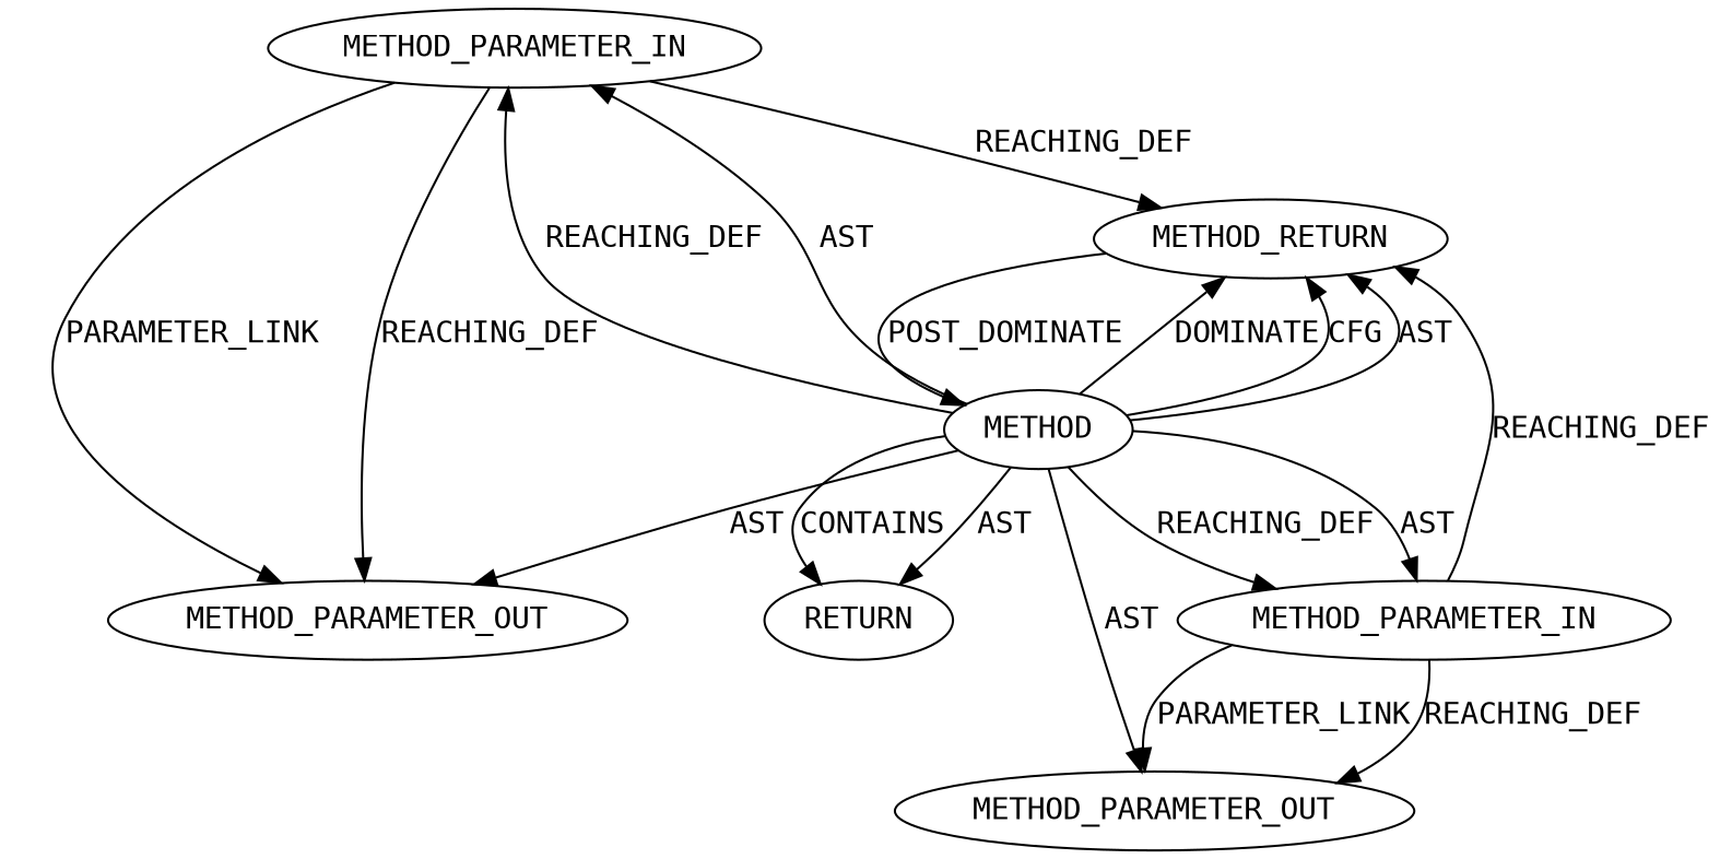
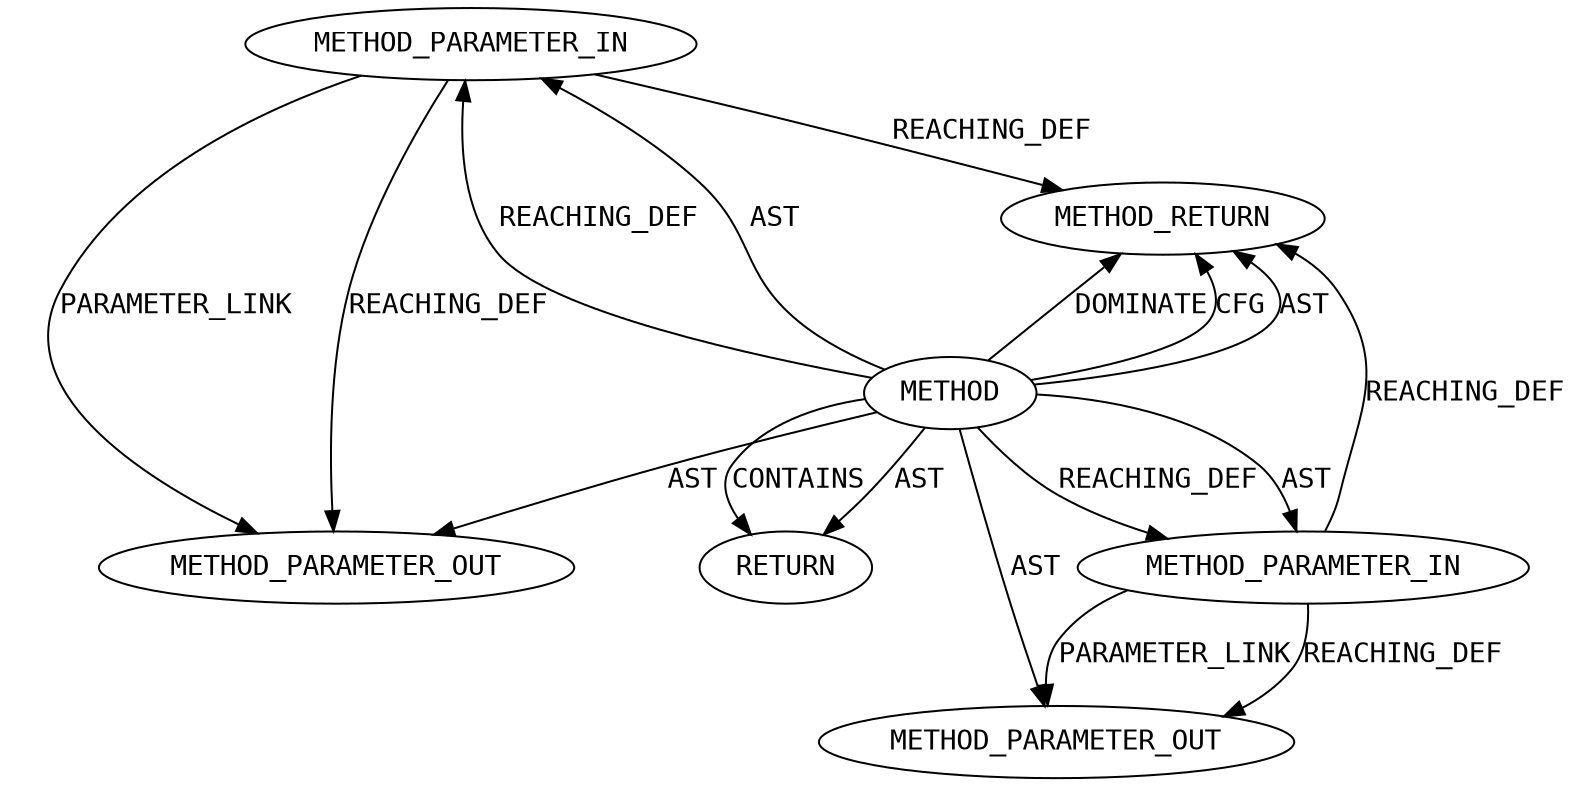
  digraph {
    fontname="DejaVu Sans Mono"
    node [CODE=p1 EVALUATION_STRATEGY=BY_VALUE IS_VARIADIC=false ORDER=1 TYPE_FULL_NAME=ANY fontname="DejaVu Sans Mono"]
    edge [fontname="DejaVu Sans Mono"]
    n1 [INDEX=1 NAME=p1 label=METHOD_PARAMETER_IN]
    n2 [INDEX=1 NAME=p1 label=METHOD_PARAMETER_OUT]
    n3 [CODE=RET ORDER=2 label=METHOD_RETURN IS_VARIADIC=""]
    n4 [AST_PARENT_FULL_NAME="<global>" AST_PARENT_TYPE=NAMESPACE_BLOCK CODE="<empty>" FILENAME="<empty>" FULL_NAME=get_random_bytes IS_EXTERNAL=true NAME=get_random_bytes ORDER=0 label=METHOD EVALUATION_STRATEGY="" IS_VARIADIC="" TYPE_FULL_NAME=""]
    n5 [ARGUMENT_INDEX=1 CODE="<empty>" label=RETURN EVALUATION_STRATEGY="" IS_VARIADIC=""]
    n6 [CODE=p2 INDEX=2 NAME=p2 ORDER=2 label=METHOD_PARAMETER_IN]
    n7 [CODE=p2 INDEX=2 NAME=p2 ORDER=2 label=METHOD_PARAMETER_OUT]
    n1 -> n2 [label=PARAMETER_LINK]
    n1 -> n2 [VARIABLE=p1 label=REACHING_DEF]
    n1 -> n3 [VARIABLE=p1 label=REACHING_DEF]
-   n3 -> n4 [label=POST_DOMINATE]
    n4 -> n1 [label=REACHING_DEF]
    n4 -> n1 [label=AST]
    n4 -> n2 [label=AST]
    n4 -> n3 [label=DOMINATE]
    n4 -> n3 [label=CFG]
    n4 -> n3 [label=AST]
    n4 -> n5 [label=CONTAINS]
    n4 -> n5 [label=AST]
    n4 -> n6 [label=REACHING_DEF]
    n4 -> n6 [label=AST]
    n4 -> n7 [label=AST]
    n6 -> n3 [VARIABLE=p2 label=REACHING_DEF]
    n6 -> n7 [label=PARAMETER_LINK]
    n6 -> n7 [VARIABLE=p2 label=REACHING_DEF]
  }
